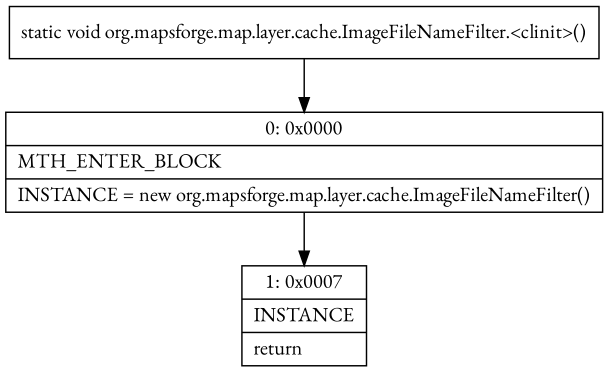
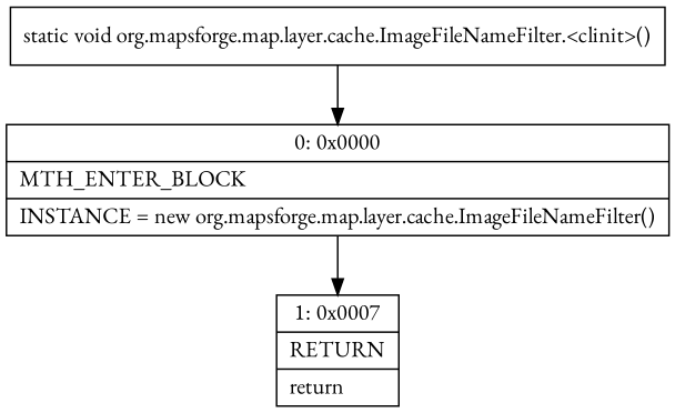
  digraph {
    fontname="EB Garamond"
    node [shape=record fontname="EB Garamond"]
    edge [fontname="EB Garamond"]
    n1 [label="{0\:\ 0x0000|MTH_ENTER_BLOCK\l|INSTANCE = new org.mapsforge.map.layer.cache.ImageFileNameFilter()\l}"]
-   n2 [label="{1\:\ 0x0007|INSTANCE\l|return\l}"]
+   n2 [label="{1\:\ 0x0007|RETURN\l|return\l}"]
    n3 [label="{static void org.mapsforge.map.layer.cache.ImageFileNameFilter.\<clinit\>() }"]
    n1 -> n2
    n3 -> n1
  }
